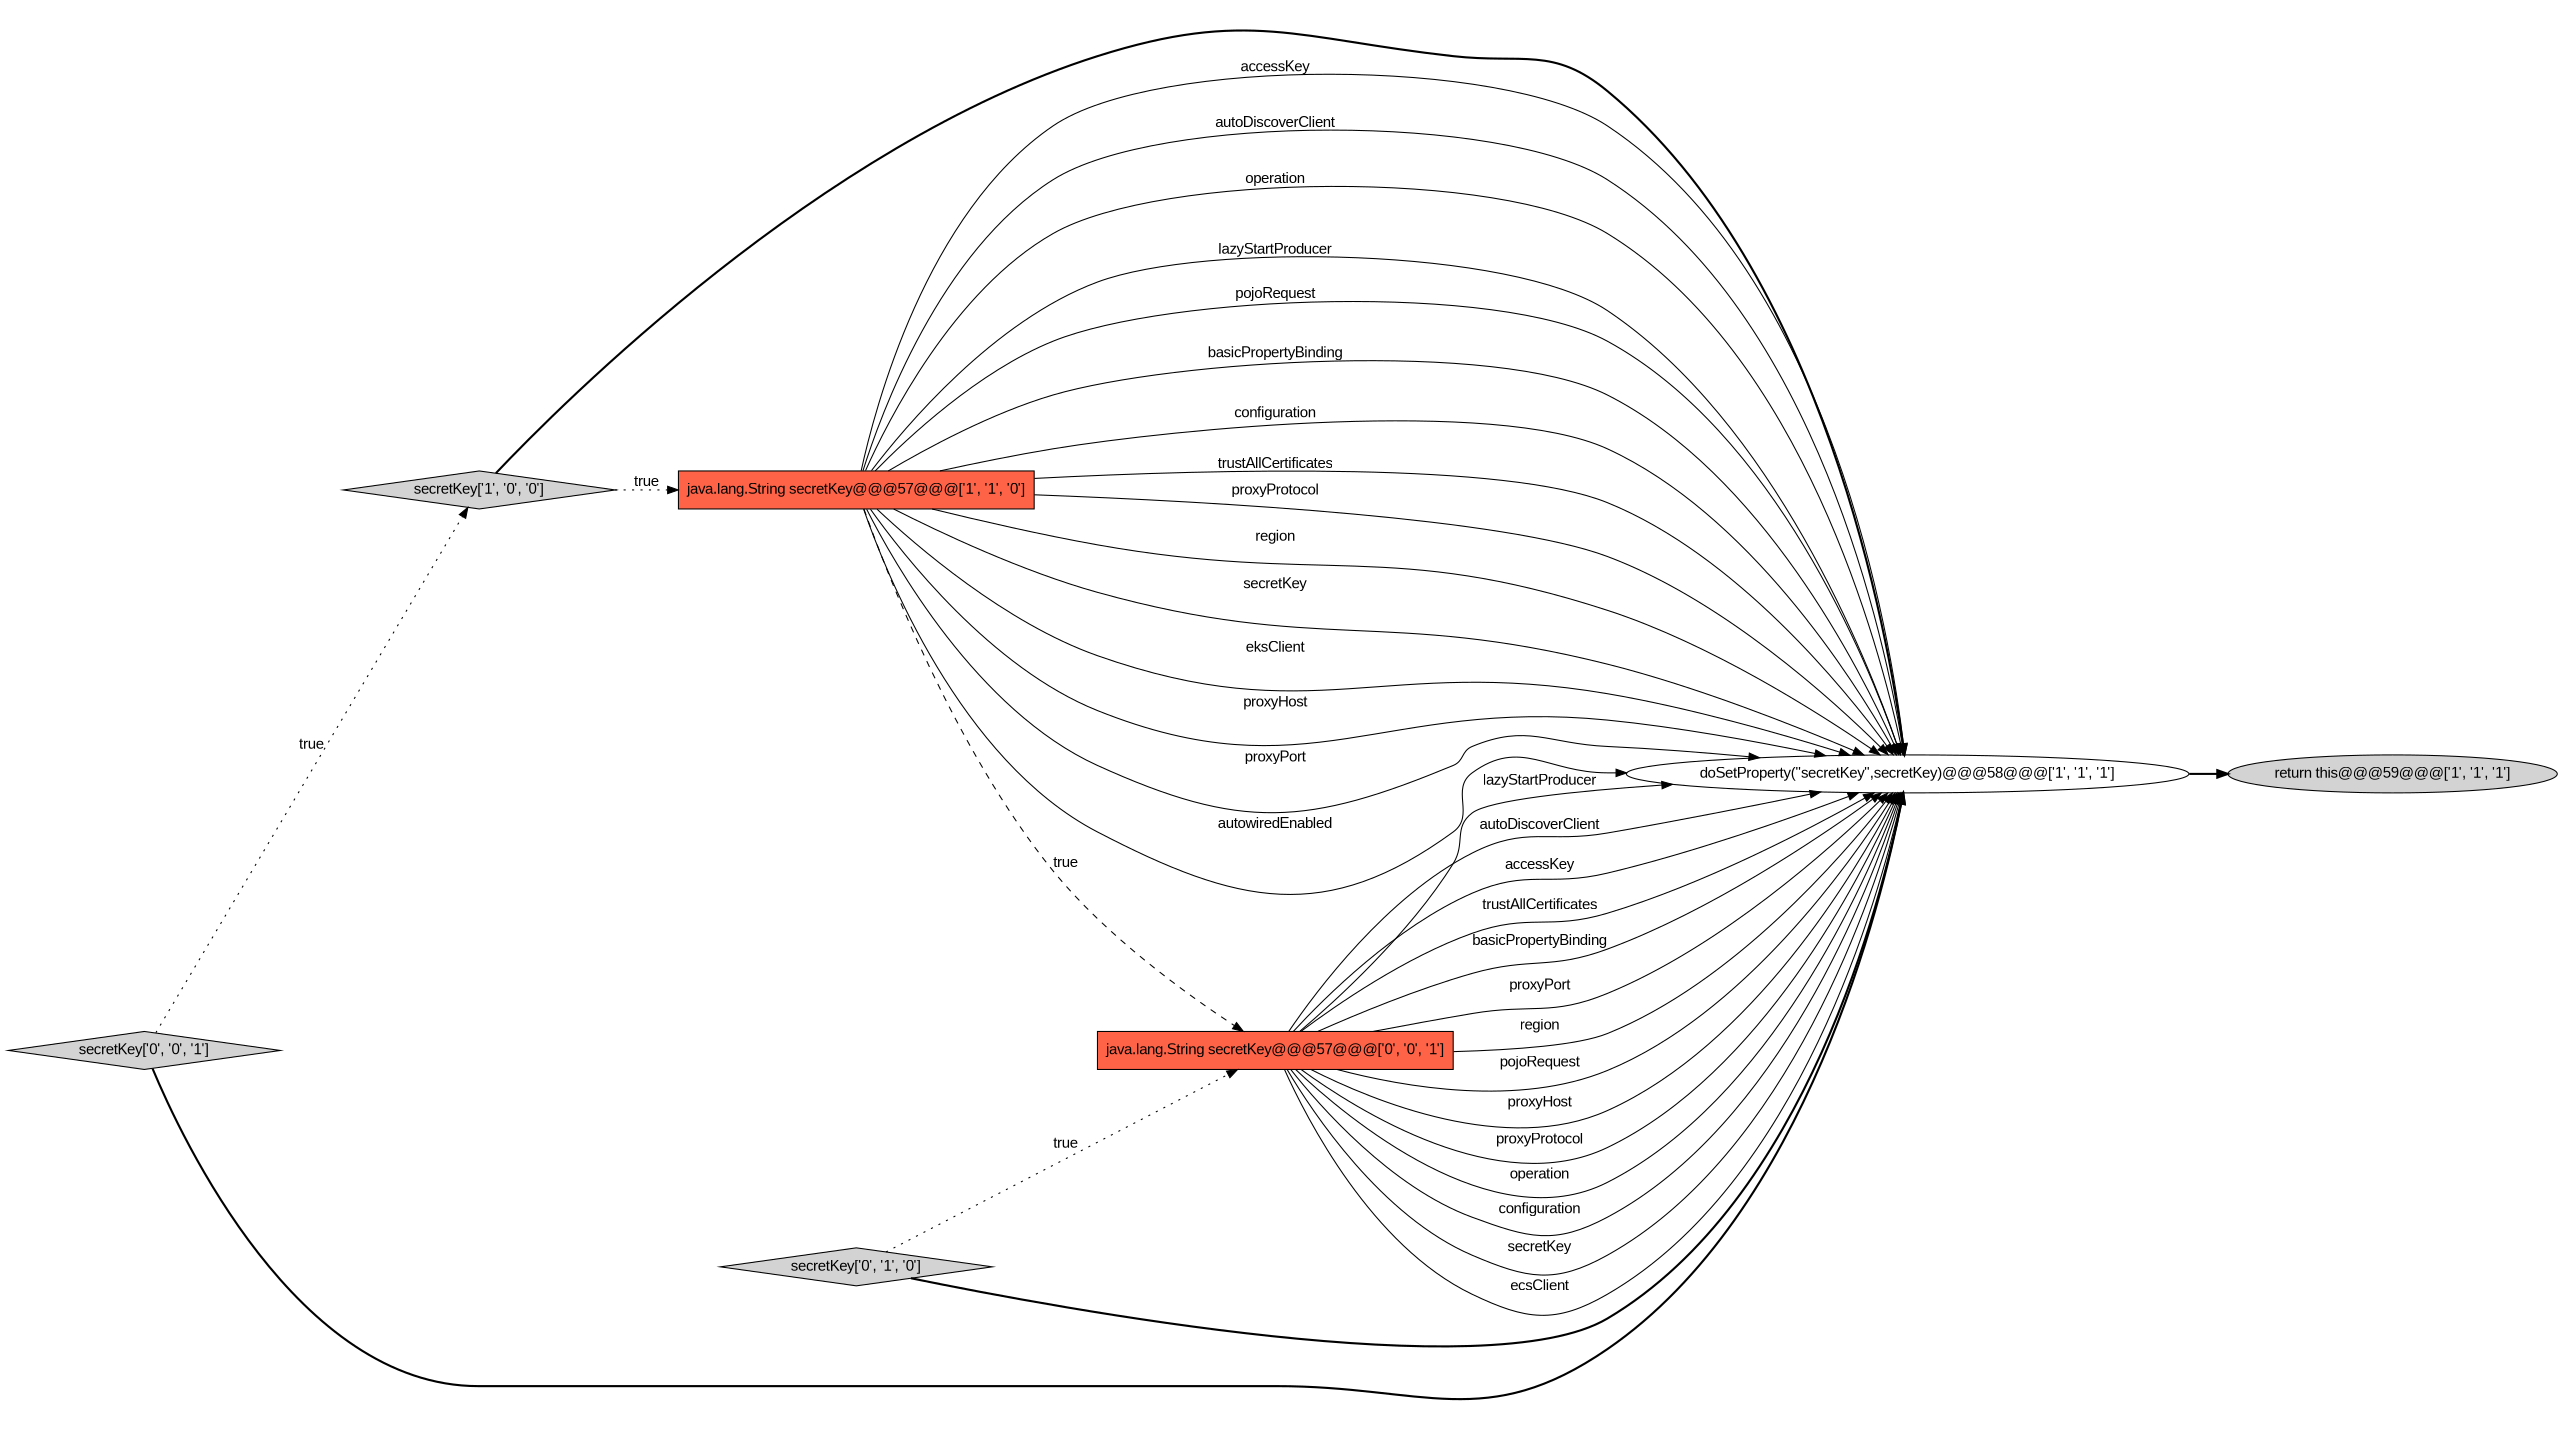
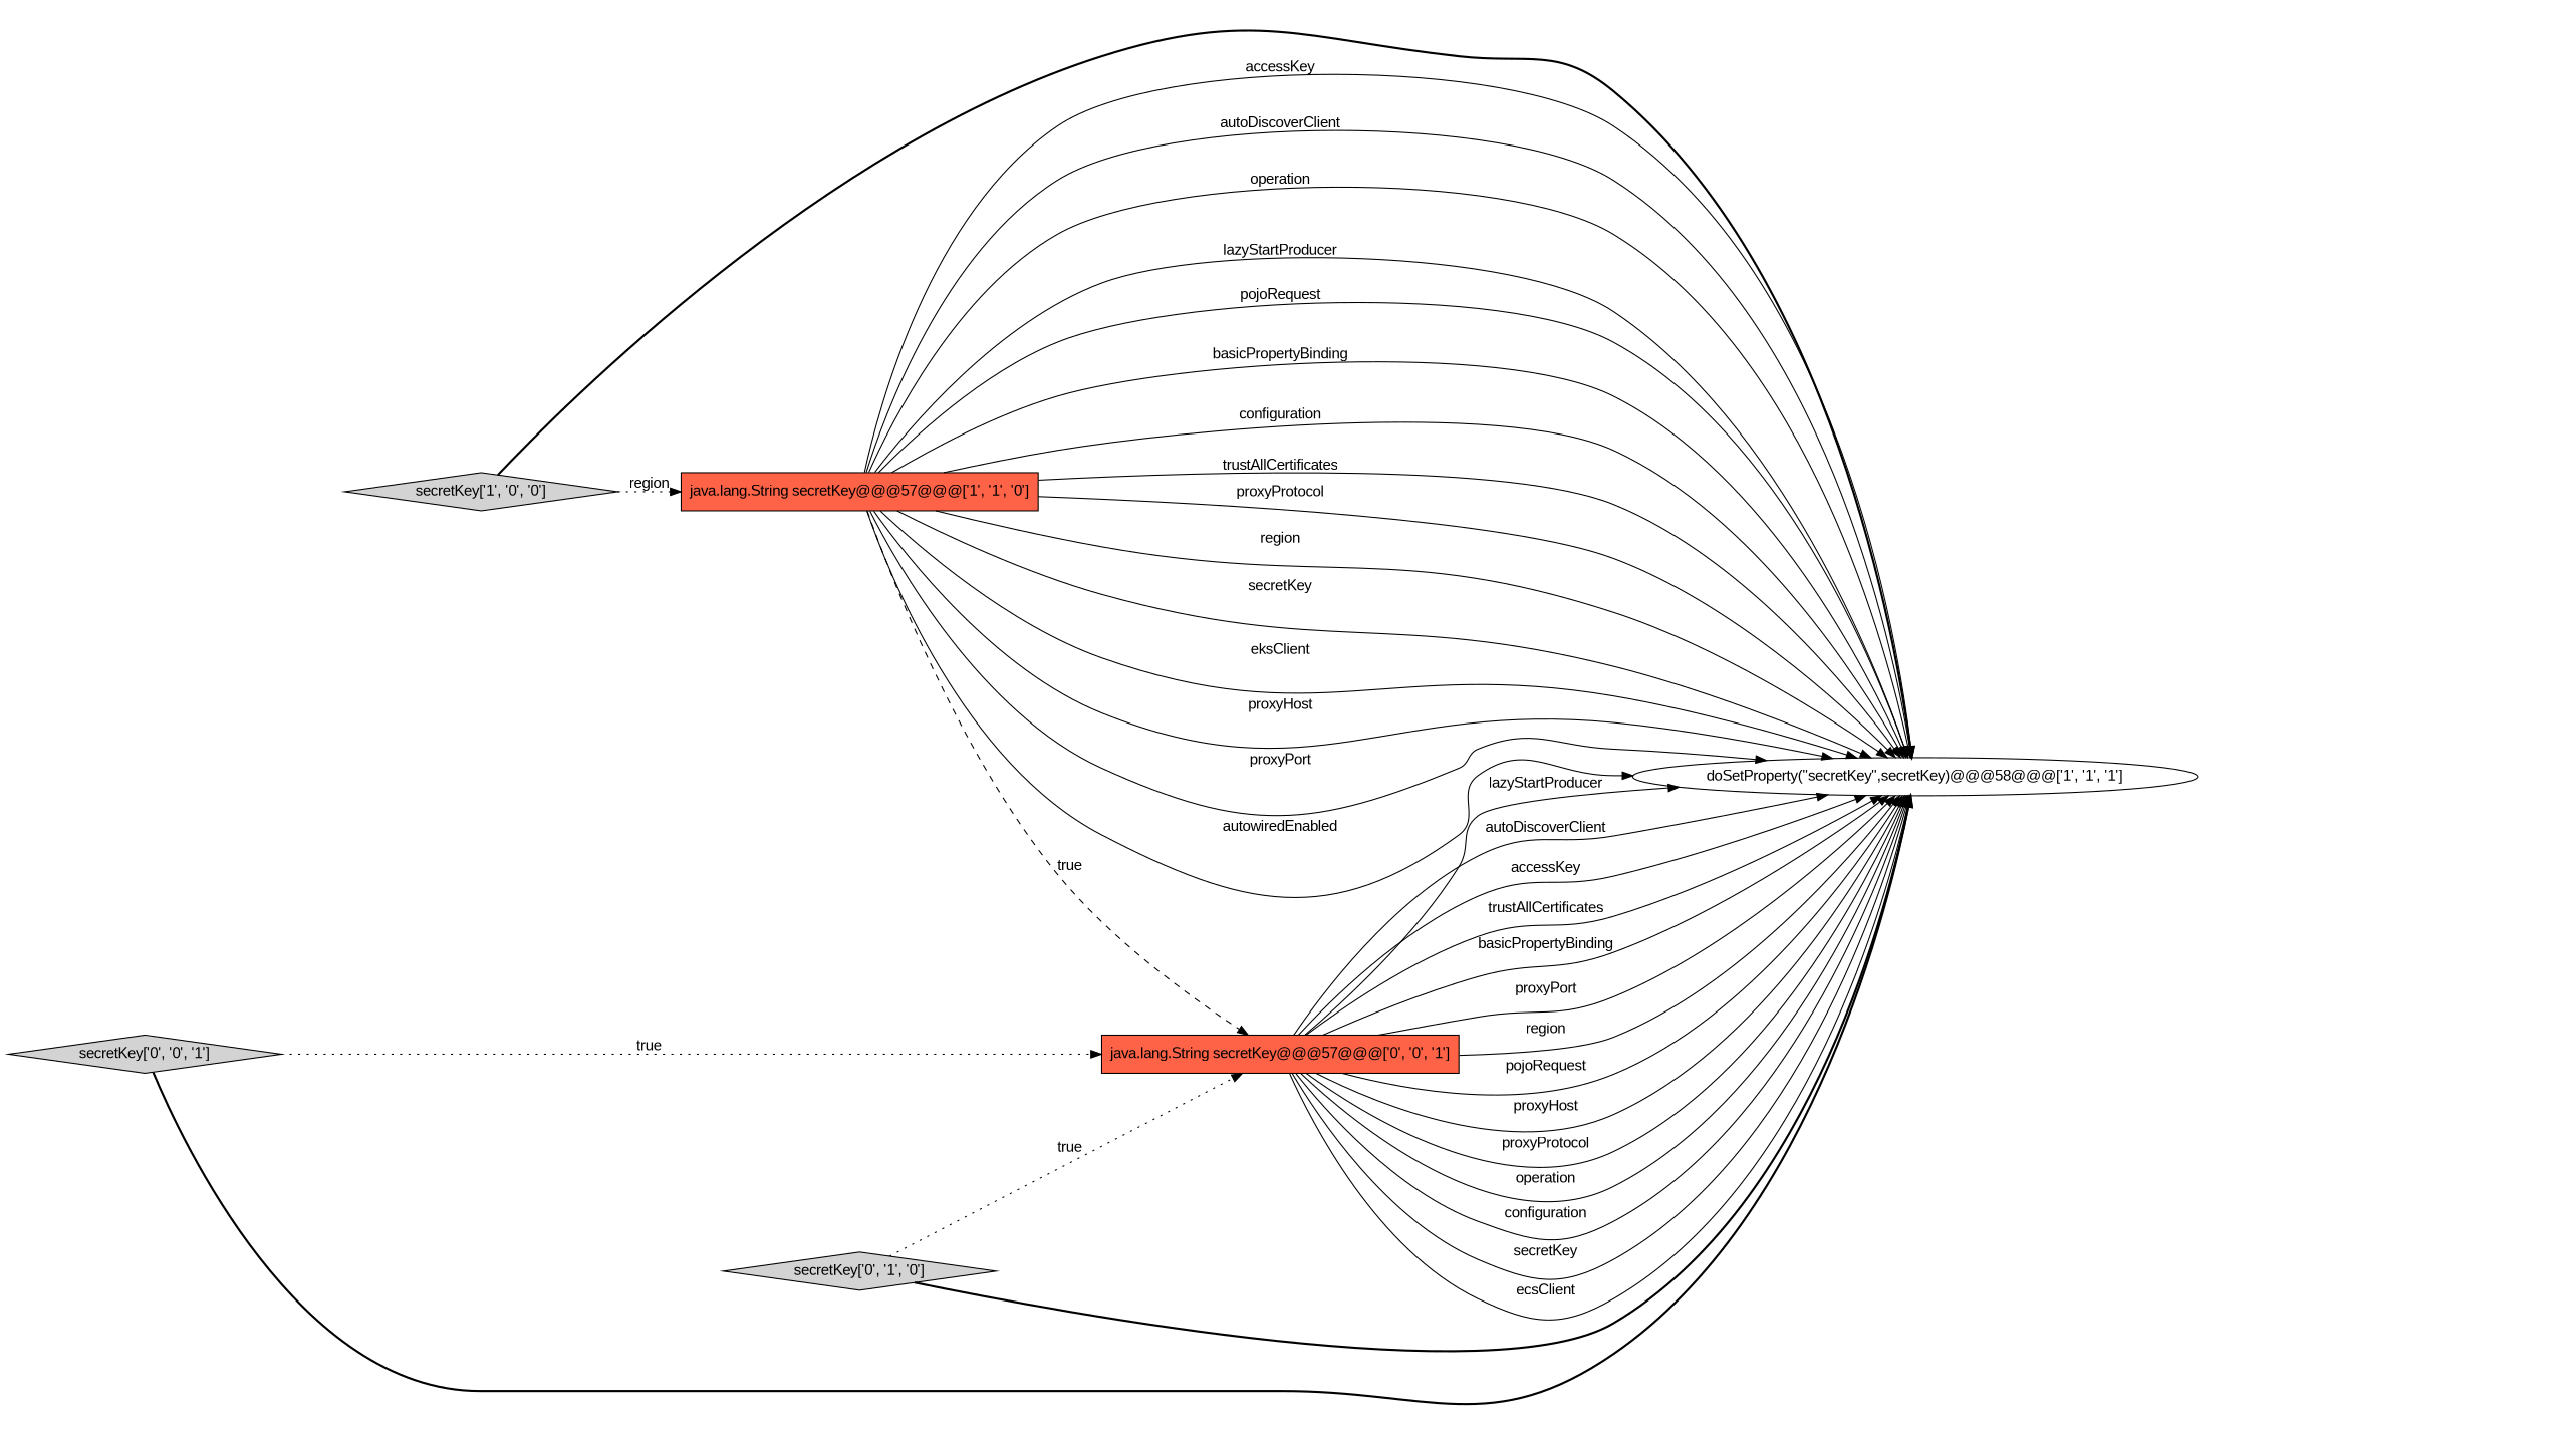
  digraph {
    fontname="Liberation Sans"
    rankdir=LR
    node [fillcolor=lightgray fontname="Liberation Sans" shape=diamond style=filled]
    edge [fontname="Liberation Sans" style=solid]
    n1 [label="secretKey['1', '0', '0']"]
    n2 [fillcolor=white label="doSetProperty(\"secretKey\",secretKey)@@@58@@@['1', '1', '1']" shape=ellipse]
    n3 [fillcolor=tomato label="java.lang.String secretKey@@@57@@@['1', '1', '0']" shape=box]
-   n4 [label="return this@@@59@@@['1', '1', '1']" shape=ellipse]
    n5 [fillcolor=tomato label="java.lang.String secretKey@@@57@@@['0', '0', '1']" shape=box]
    n6 [label="secretKey['0', '0', '1']"]
    n7 [label="secretKey['0', '1', '0']"]
    n1 -> n2 [style=bold]
-   n1 -> n3 [label=true style=dotted]
-   n2 -> n4 [style=bold]
+   n1 -> n3 [label=region style=dotted]
    n3 -> n2 [label=pojoRequest]
    n3 -> n2 [label=basicPropertyBinding]
    n3 -> n2 [label=configuration]
    n3 -> n2 [label=trustAllCertificates]
    n3 -> n2 [label=proxyProtocol]
    n3 -> n2 [label=region]
    n3 -> n2 [label=secretKey]
    n3 -> n2 [label=eksClient]
    n3 -> n2 [label=proxyHost]
    n3 -> n2 [label=proxyPort]
    n3 -> n2 [label=autowiredEnabled]
    n3 -> n2 [label=accessKey]
    n3 -> n2 [label=autoDiscoverClient]
    n3 -> n2 [label=operation]
    n3 -> n2 [label=lazyStartProducer]
    n3 -> n5 [label=true style=dashed]
    n5 -> n2 [label=basicPropertyBinding]
    n5 -> n2 [label=proxyPort]
    n5 -> n2 [label=region]
    n5 -> n2 [label=pojoRequest]
    n5 -> n2 [label=proxyHost]
    n5 -> n2 [label=proxyProtocol]
    n5 -> n2 [label=operation]
    n5 -> n2 [label=configuration]
    n5 -> n2 [label=secretKey]
    n5 -> n2 [label=ecsClient]
    n5 -> n2 [label=lazyStartProducer]
    n5 -> n2 [label=autoDiscoverClient]
    n5 -> n2 [label=accessKey]
    n5 -> n2 [label=trustAllCertificates]
    n6 -> n2 [style=bold]
-   n6 -> n1 [label=true style=dotted]
+   n6 -> n5 [label=true style=dotted]
    n7 -> n2 [style=bold]
    n7 -> n5 [label=true style=dotted]
  }
